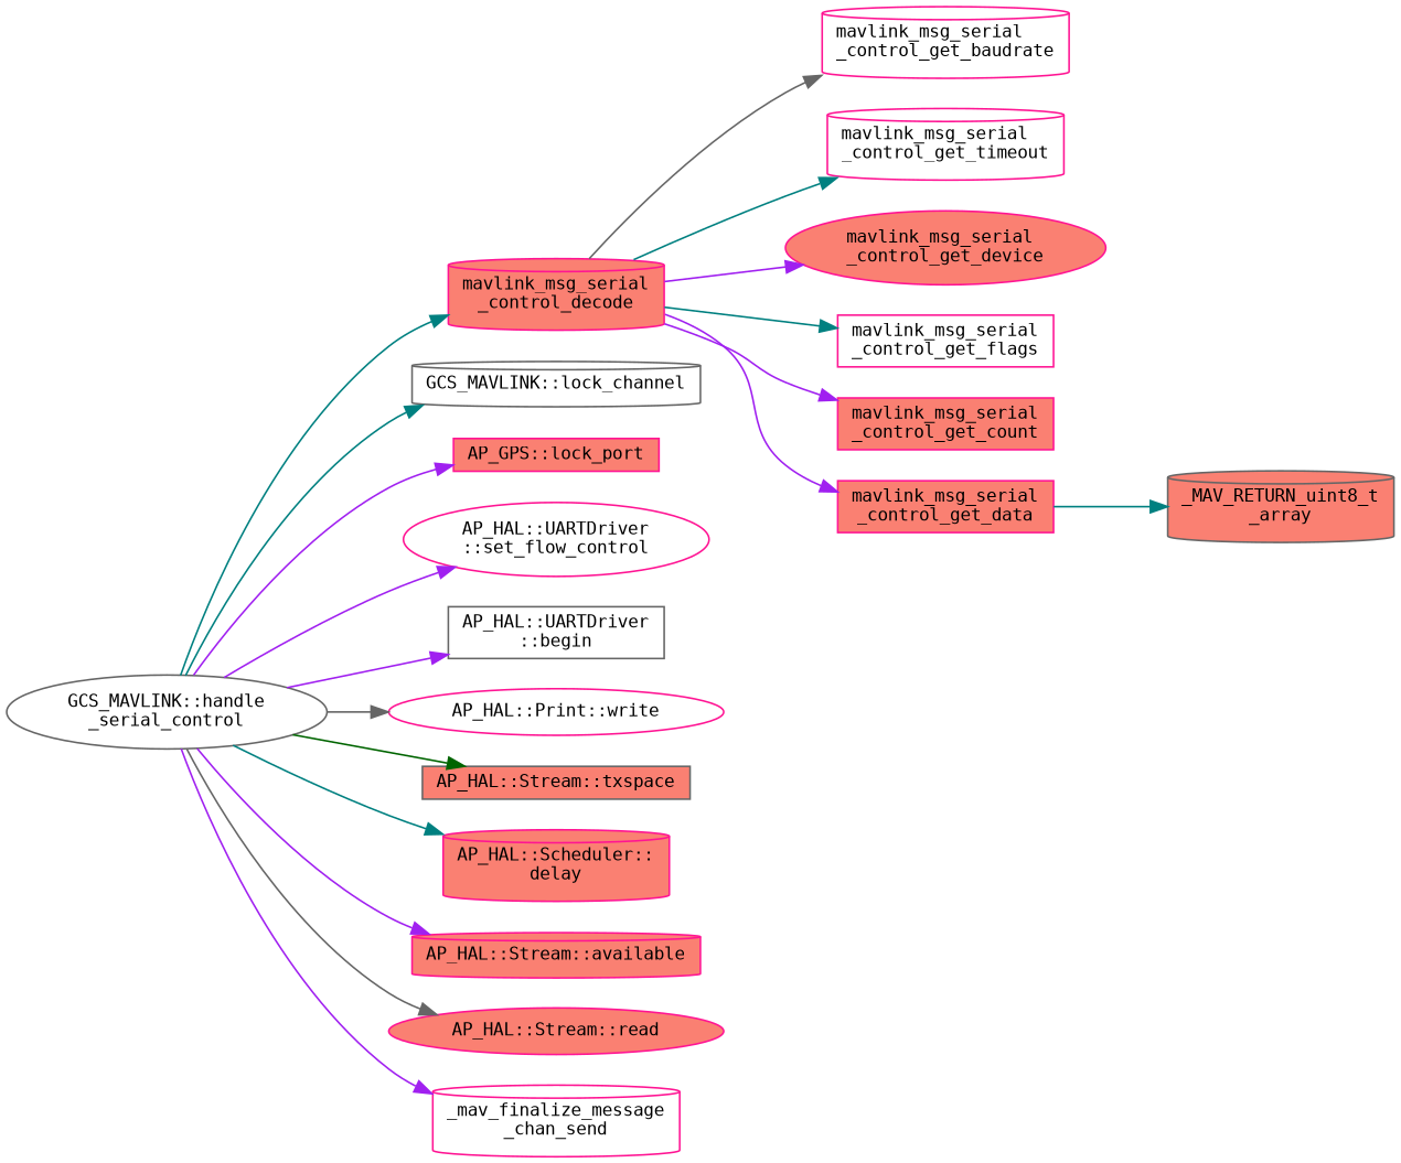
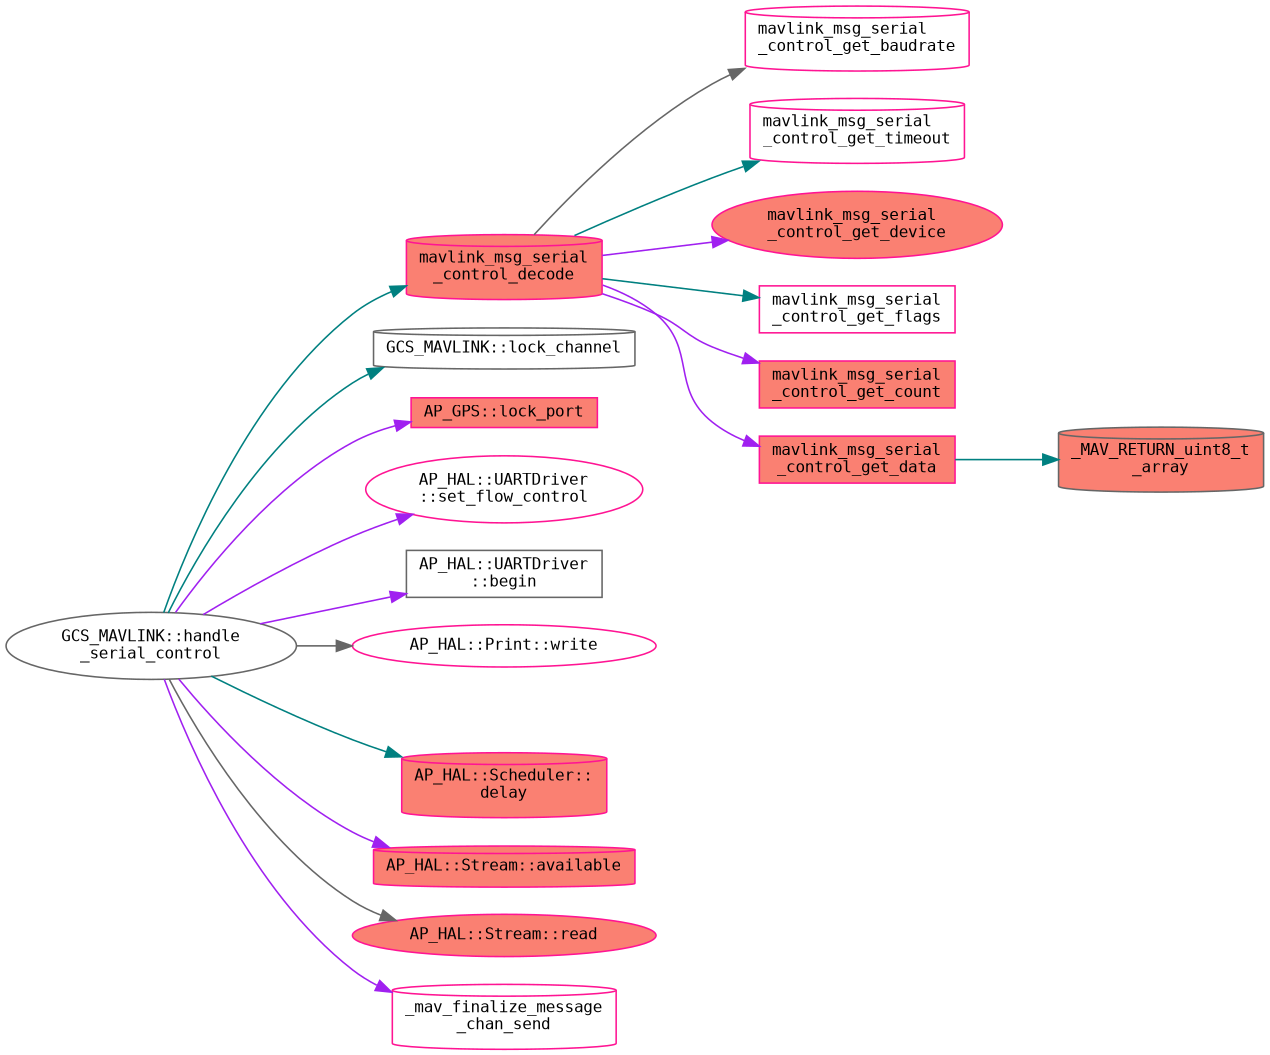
  digraph {
    fontname="DejaVu Sans Mono"
    rankdir=LR
    node [color=deeppink fillcolor=salmon fontname="DejaVu Sans Mono" fontsize=10 shape=cylinder style=filled]
    edge [color=purple fontname="DejaVu Sans Mono" fontsize=10 labelfontname=Helvetica labelfontsize=10 style=solid]
    n1 [color=gray40 fillcolor=white fontcolor=black height=0.2 label="GCS_MAVLINK::handle\l_serial_control" shape=ellipse width=0.4]
    n2 [height=0.2 label="mavlink_msg_serial\l_control_decode" width=0.4]
    n3 [color=gray40 fillcolor=white height=0.2 label="GCS_MAVLINK::lock_channel" width=0.4]
    n4 [height=0.2 label="AP_GPS::lock_port" shape=box width=0.4]
    n5 [fillcolor=white height=0.2 label="AP_HAL::UARTDriver\l::set_flow_control" shape=ellipse width=0.4]
    n6 [color=gray40 fillcolor=white height=0.2 label="AP_HAL::UARTDriver\l::begin" shape=box width=0.4]
    n7 [fillcolor=white height=0.2 label="AP_HAL::Print::write" shape=ellipse width=0.4]
-   n8 [color=gray40 height=0.2 label="AP_HAL::Stream::txspace" shape=box width=0.4]
    n9 [height=0.2 label="AP_HAL::Scheduler::\ldelay" width=0.4]
    n10 [height=0.2 label="AP_HAL::Stream::available" width=0.4]
    n11 [height=0.2 label="AP_HAL::Stream::read" shape=ellipse width=0.4]
    n12 [fillcolor=white height=0.2 label="_mav_finalize_message\l_chan_send" width=0.4]
    n13 [fillcolor=white height=0.2 label="mavlink_msg_serial\l_control_get_baudrate" width=0.4]
    n14 [fillcolor=white height=0.2 label="mavlink_msg_serial\l_control_get_timeout" width=0.4]
    n15 [height=0.2 label="mavlink_msg_serial\l_control_get_device" shape=ellipse width=0.4]
    n16 [fillcolor=white height=0.2 label="mavlink_msg_serial\l_control_get_flags" shape=box width=0.4]
    n17 [height=0.2 label="mavlink_msg_serial\l_control_get_count" shape=box width=0.4]
    n18 [height=0.2 label="mavlink_msg_serial\l_control_get_data" shape=box width=0.4]
    n19 [color=gray40 height=0.2 label="_MAV_RETURN_uint8_t\l_array" width=0.4]
    n1 -> n2 [color=teal]
    n1 -> n3 [color=teal]
    n1 -> n4
    n1 -> n5
    n1 -> n6
    n1 -> n7 [color=gray40]
-   n1 -> n8 [color=darkgreen]
    n1 -> n9 [color=teal]
    n1 -> n10
    n1 -> n11 [color=gray40]
    n1 -> n12
    n2 -> n13 [color=gray40]
    n2 -> n14 [color=teal]
    n2 -> n15
    n2 -> n16 [color=teal]
    n2 -> n17
    n2 -> n18
    n18 -> n19 [color=teal]
  }
